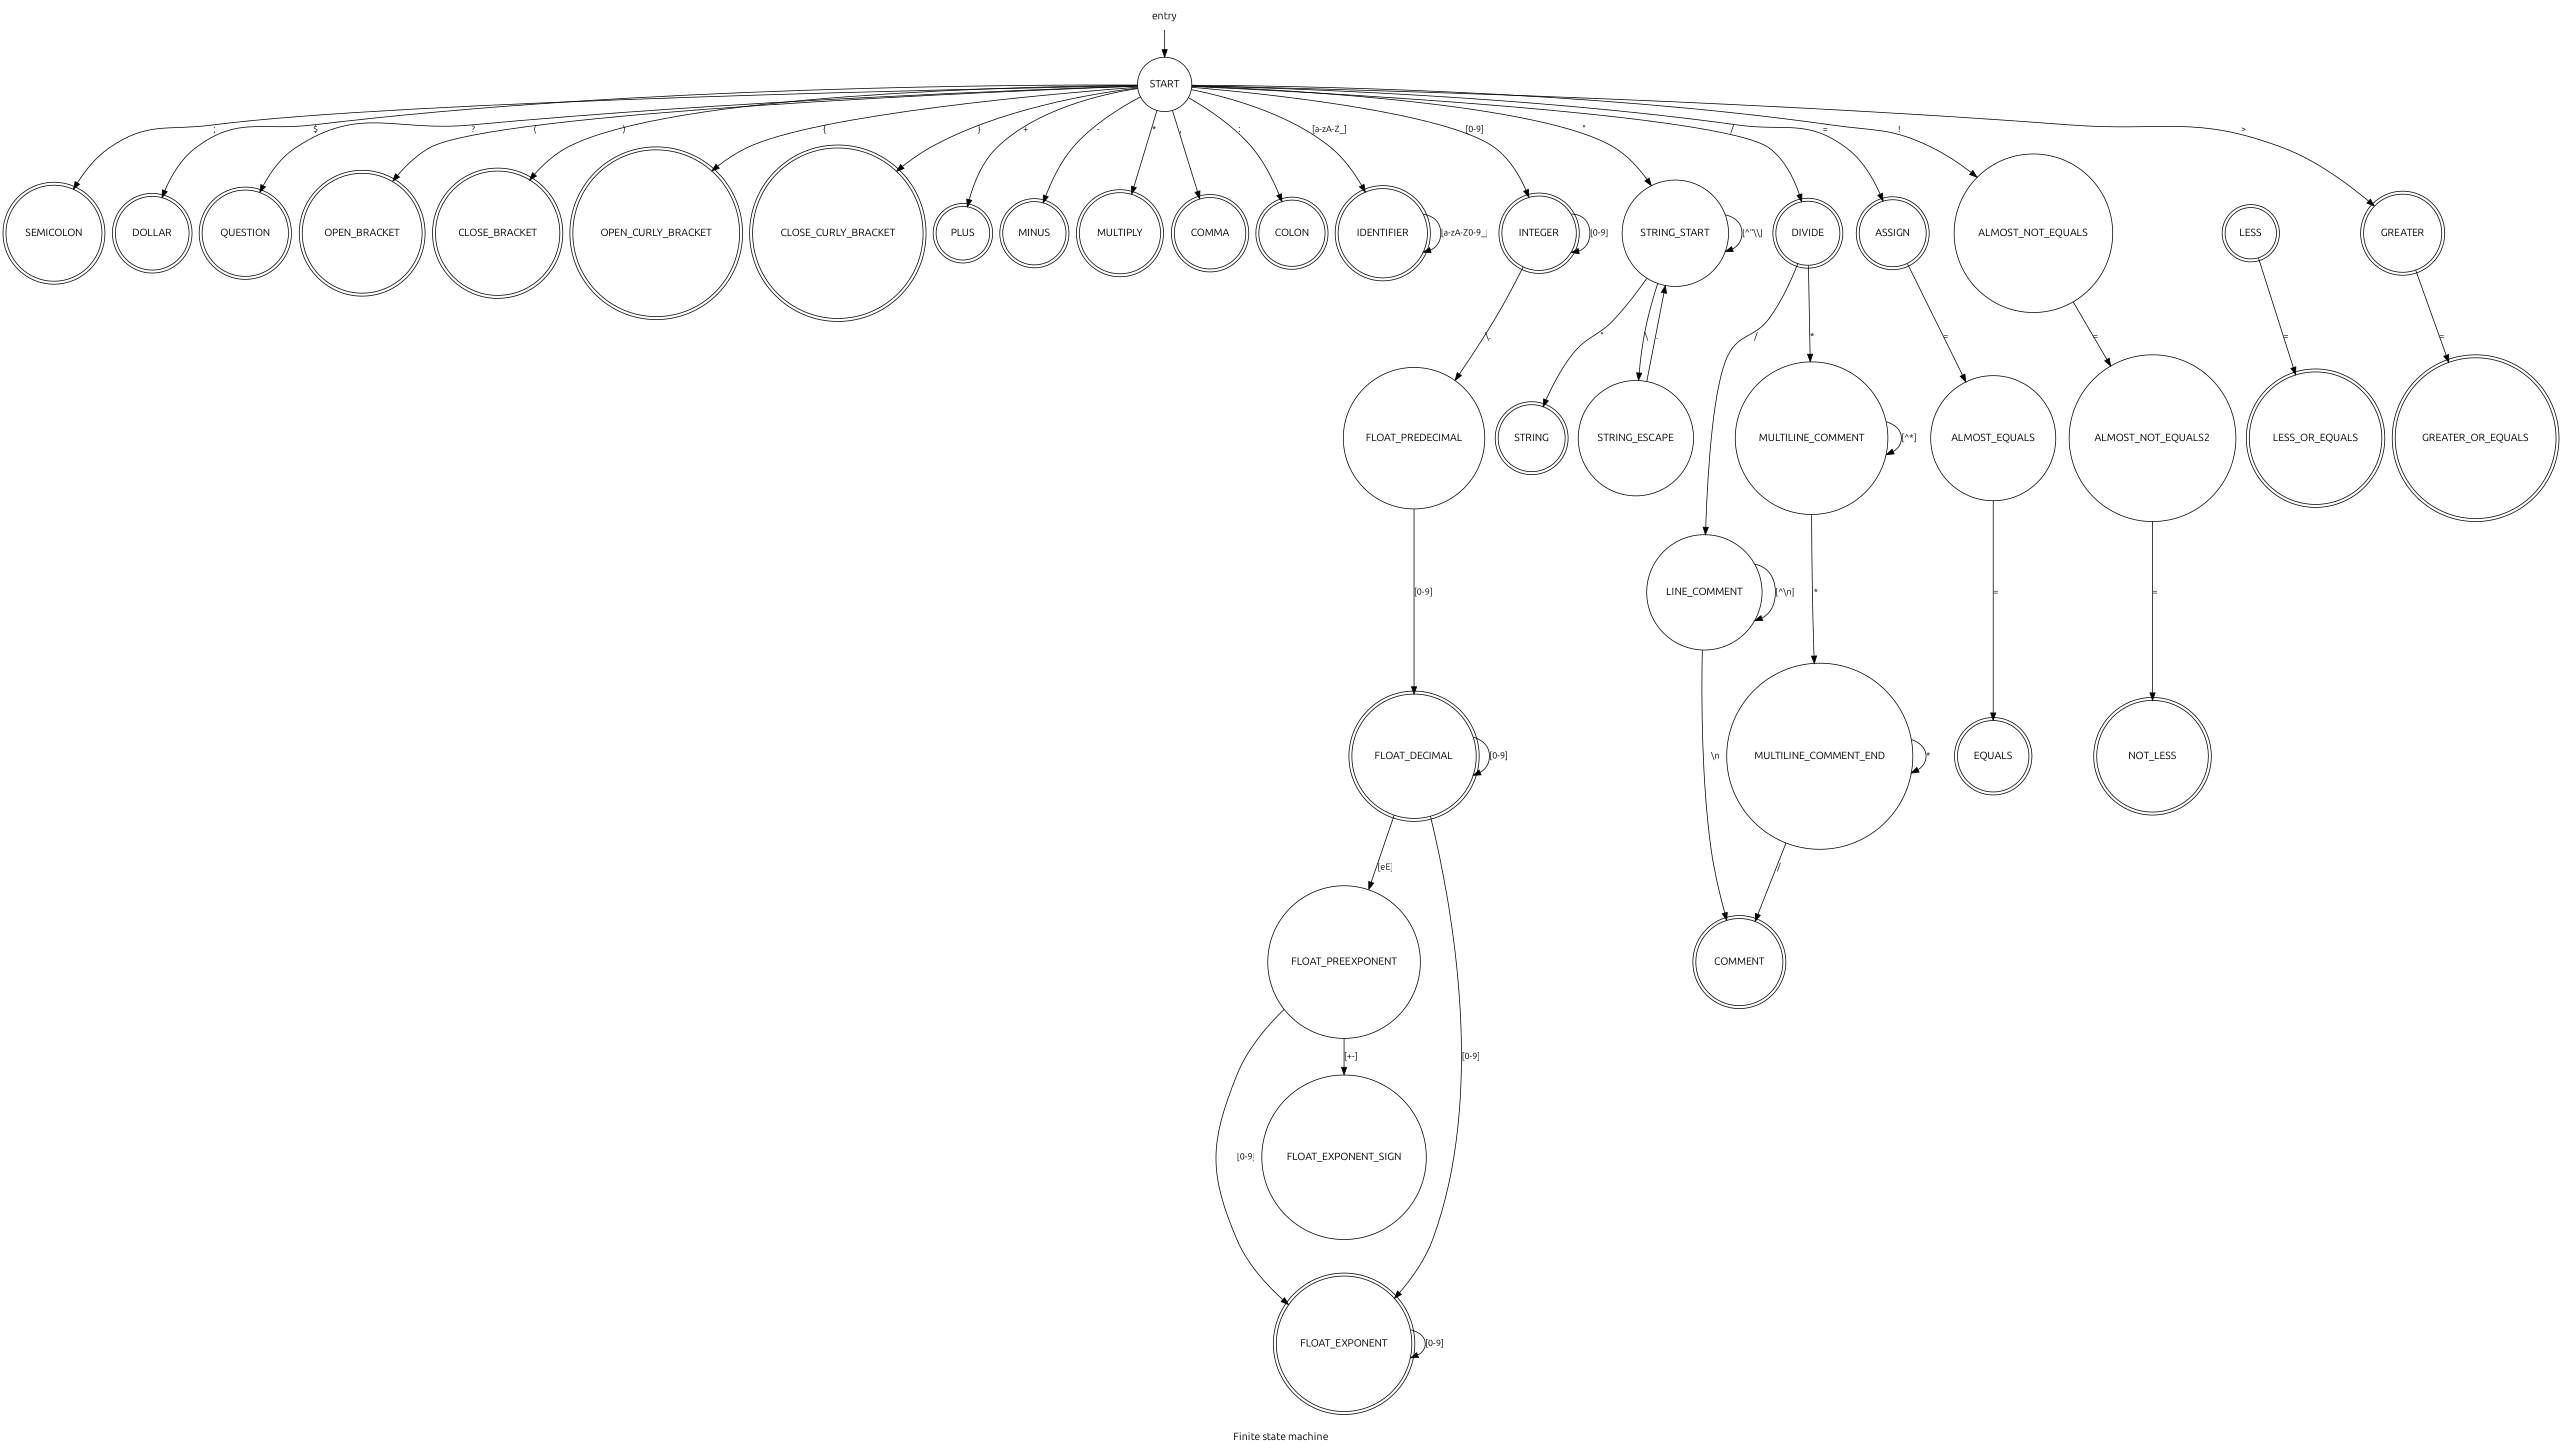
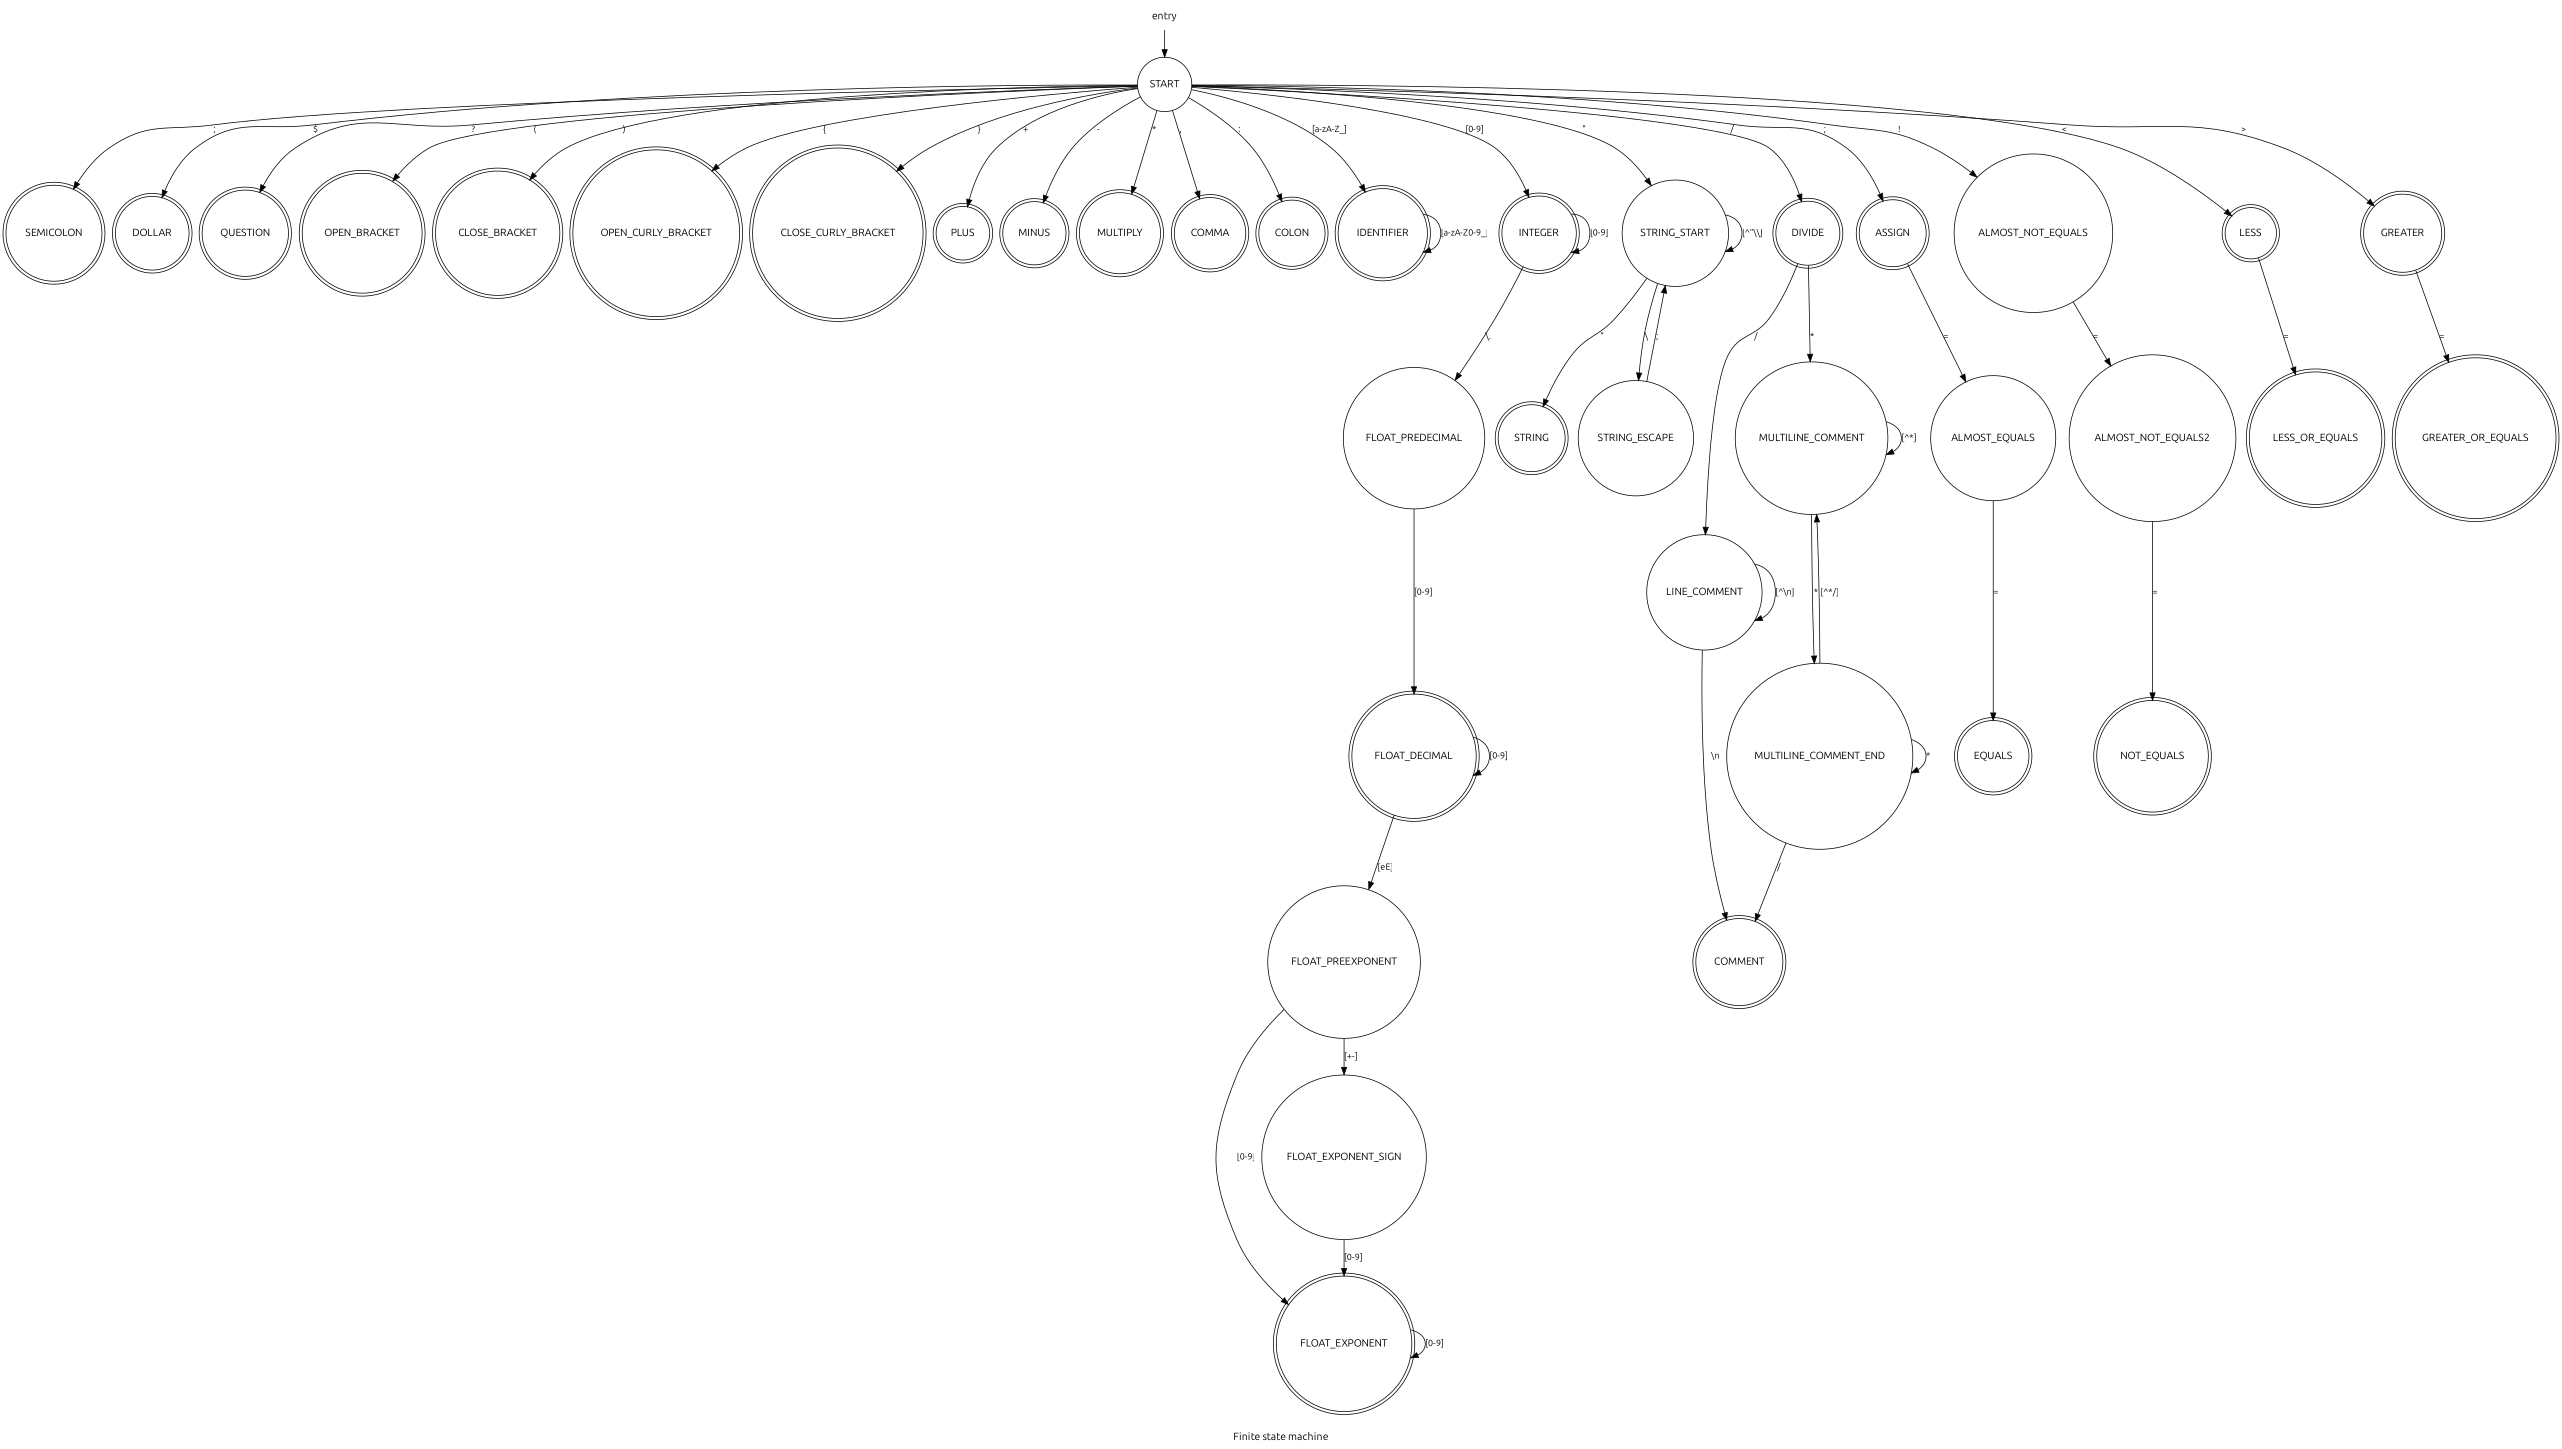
  digraph {
    fontname=Ubuntu
    label="Finite state machine"
    node [fontname=Ubuntu shape=doublecircle]
    edge [fontname=Ubuntu fontsize=12.0 ranksep=1.0]
    entry [shape=none]
    START [shape=circle]
    SEMICOLON
    DOLLAR
    QUESTION
    OPEN_BRACKET
    CLOSE_BRACKET
    OPEN_CURLY_BRACKET
    CLOSE_CURLY_BRACKET
    PLUS
    MINUS
    MULTIPLY
    COMMA
    COLON
    IDENTIFIER
    INTEGER
    STRING_START [shape=circle]
    DIVIDE
    ASSIGN
    ALMOST_NOT_EQUALS [shape=circle]
    LESS
    GREATER
    FLOAT_PREDECIMAL [shape=circle]
    STRING
    STRING_ESCAPE [shape=circle]
    LINE_COMMENT [shape=circle]
    MULTILINE_COMMENT [shape=circle]
    ALMOST_EQUALS [shape=circle]
    ALMOST_NOT_EQUALS2 [shape=circle]
    LESS_OR_EQUALS
    GREATER_OR_EQUALS
    FLOAT_DECIMAL
    FLOAT_PREEXPONENT [shape=circle]
    FLOAT_EXPONENT
    FLOAT_EXPONENT_SIGN [shape=circle]
    COMMENT
    MULTILINE_COMMENT_END [shape=circle]
    EQUALS
-   NOT_EQUALS [label=NOT_LESS]
+   NOT_EQUALS
    entry -> START
    START -> SEMICOLON [label=";"]
    START -> DOLLAR [label="$"]
    START -> QUESTION [label="?"]
    START -> OPEN_BRACKET [label="("]
    START -> CLOSE_BRACKET [label=")"]
    START -> OPEN_CURLY_BRACKET [label="{"]
    START -> CLOSE_CURLY_BRACKET [label="}"]
    START -> PLUS [label="+"]
    START -> MINUS [label="-"]
    START -> MULTIPLY [label="*"]
    START -> COMMA [label=","]
    START -> COLON [label=":"]
    START -> IDENTIFIER [label="[a-zA-Z_]"]
    START -> INTEGER [label="[0-9]"]
    START -> STRING_START [label="\""]
    START -> DIVIDE [label="/"]
-   START -> ASSIGN [label="="]
+   START -> ASSIGN [label=";"]
    START -> ALMOST_NOT_EQUALS [label="!"]
+   START -> LESS [label="<"]
    START -> GREATER [label=">"]
    IDENTIFIER -> IDENTIFIER [label="[a-zA-Z0-9_]"]
    INTEGER -> INTEGER [label="[0-9]"]
    INTEGER -> FLOAT_PREDECIMAL [label="\\."]
    STRING_START -> STRING_START [label="[^\"\\\\]"]
    STRING_START -> STRING [label="\""]
    STRING_START -> STRING_ESCAPE [label="\\"]
    DIVIDE -> LINE_COMMENT [label="/"]
    DIVIDE -> MULTILINE_COMMENT [label="*"]
    ASSIGN -> ALMOST_EQUALS [label="="]
    ALMOST_NOT_EQUALS -> ALMOST_NOT_EQUALS2 [label="="]
    LESS -> LESS_OR_EQUALS [label="="]
    GREATER -> GREATER_OR_EQUALS [label="="]
    FLOAT_PREDECIMAL -> FLOAT_DECIMAL [label="[0-9]"]
-   STRING_ESCAPE -> STRING_START [label="."]
+   STRING_ESCAPE -> STRING_START [label=";"]
    LINE_COMMENT -> LINE_COMMENT [label="[^\\n]"]
    LINE_COMMENT -> COMMENT [label="\\n"]
    MULTILINE_COMMENT -> MULTILINE_COMMENT [label="[^*]"]
    MULTILINE_COMMENT -> MULTILINE_COMMENT_END [label="*"]
    ALMOST_EQUALS -> EQUALS [label="="]
    ALMOST_NOT_EQUALS2 -> NOT_EQUALS [label="="]
    FLOAT_DECIMAL -> FLOAT_DECIMAL [label="[0-9]"]
    FLOAT_DECIMAL -> FLOAT_PREEXPONENT [label="[eE]"]
    FLOAT_PREEXPONENT -> FLOAT_EXPONENT [label="[0-9]"]
    FLOAT_PREEXPONENT -> FLOAT_EXPONENT_SIGN [label="[+-]"]
    FLOAT_EXPONENT -> FLOAT_EXPONENT [label="[0-9]"]
-   FLOAT_DECIMAL -> FLOAT_EXPONENT [label="[0-9]"]
+   FLOAT_EXPONENT_SIGN -> FLOAT_EXPONENT [label="[0-9]"]
+   MULTILINE_COMMENT_END -> MULTILINE_COMMENT [label="[^*/]"]
    MULTILINE_COMMENT_END -> COMMENT [label="/"]
    MULTILINE_COMMENT_END -> MULTILINE_COMMENT_END [label="*"]
  }
